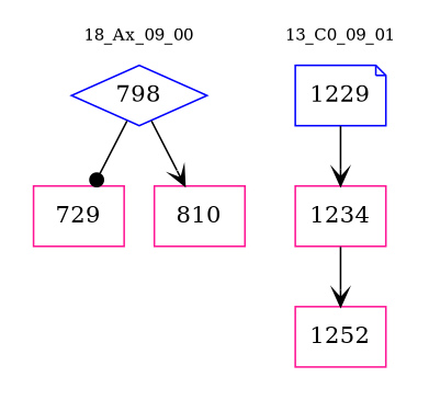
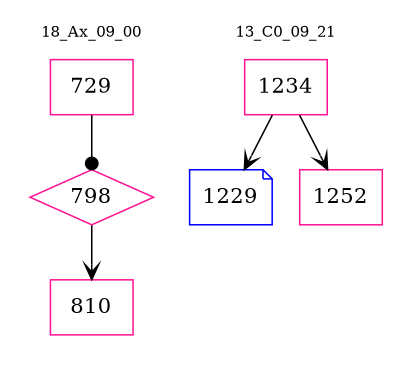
  digraph {
    node [color=deeppink shape=box]
    edge [arrowhead=vee color=black]
-   n1 [color=blue label=798 shape=diamond]
+   n1 [label=798 shape=diamond]
    n2 [label=729]
    n3 [label=810]
    n4 [label=1234]
    n5 [color=blue label=1229 shape=note]
    n6 [label=1252]
    subgraph cluster_1 {
      color=white
      fontsize=10
      label="18_Ax_09_00"
      n1
      n2
      n3
    }
    subgraph cluster_2 {
      color=white
      fontsize=10
-     label="13_C0_09_01"
+     label="13_C0_09_21"
      n4
      n5
      n6
    }
-   n1 -> n2 [arrowhead=dot]
+   n2 -> n1 [arrowhead=dot]
    n1 -> n3
-   n5 -> n4
+   n4 -> n5
    n4 -> n6
  }
